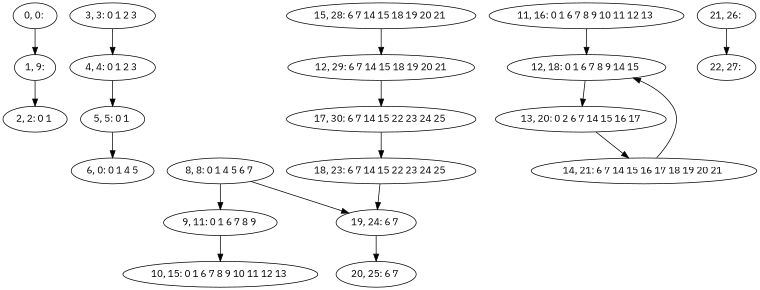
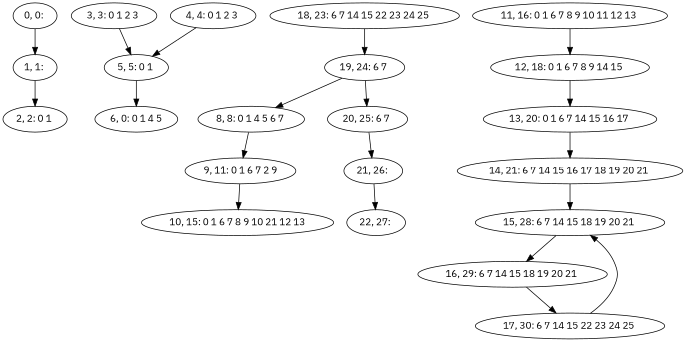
  digraph {
    fontname="IBM Plex Sans"
    node [fontname="IBM Plex Sans"]
    edge [fontname="IBM Plex Sans"]
    n1 [label="0, 0: "]
-   n2 [label="1, 9:"]
+   n2 [label="1, 1: "]
    n3 [label="2, 2: 0 1 "]
    n4 [label="3, 3: 0 1 2 3 "]
    n5 [label="4, 4: 0 1 2 3 "]
    n6 [label="5, 5: 0 1 "]
    n7 [label="6, 0: 0 1 4 5"]
    n8 [label="8, 8: 0 1 4 5 6 7 "]
-   n9 [label="9, 11: 0 1 6 7 8 9 "]
+   n9 [label="9, 11: 0 1 6 7 2 9"]
    n10 [label="19, 24: 6 7 "]
-   n11 [label="10, 15: 0 1 6 7 8 9 10 11 12 13 "]
+   n11 [label="10, 15: 0 1 6 7 8 9 10 21 12 13"]
    n12 [label="20, 25: 6 7 "]
    n13 [label="11, 16: 0 1 6 7 8 9 10 11 12 13 "]
    n14 [label="12, 18: 0 1 6 7 8 9 14 15 "]
-   n15 [label="13, 20: 0 2 6 7 14 15 16 17"]
+   n15 [label="13, 20: 0 1 6 7 14 15 16 17 "]
    n16 [label="14, 21: 6 7 14 15 16 17 18 19 20 21 "]
    n17 [label="15, 28: 6 7 14 15 18 19 20 21 "]
-   n18 [label="12, 29: 6 7 14 15 18 19 20 21"]
+   n18 [label="16, 29: 6 7 14 15 18 19 20 21 "]
    n19 [label="17, 30: 6 7 14 15 22 23 24 25 "]
    n20 [label="18, 23: 6 7 14 15 22 23 24 25 "]
    n21 [label="21, 26: "]
    n22 [label="22, 27: "]
    n1 -> n2
    n2 -> n3
-   n4 -> n5
+   n4 -> n6
    n5 -> n6
    n6 -> n7
    n8 -> n9
-   n8 -> n10
+   n10 -> n8
    n9 -> n11
    n10 -> n12
+   n12 -> n21
    n13 -> n14
    n14 -> n15
    n15 -> n16
-   n16 -> n14
+   n16 -> n17
    n17 -> n18
    n18 -> n19
-   n19 -> n20
+   n19 -> n17
    n20 -> n10
    n21 -> n22
  }
